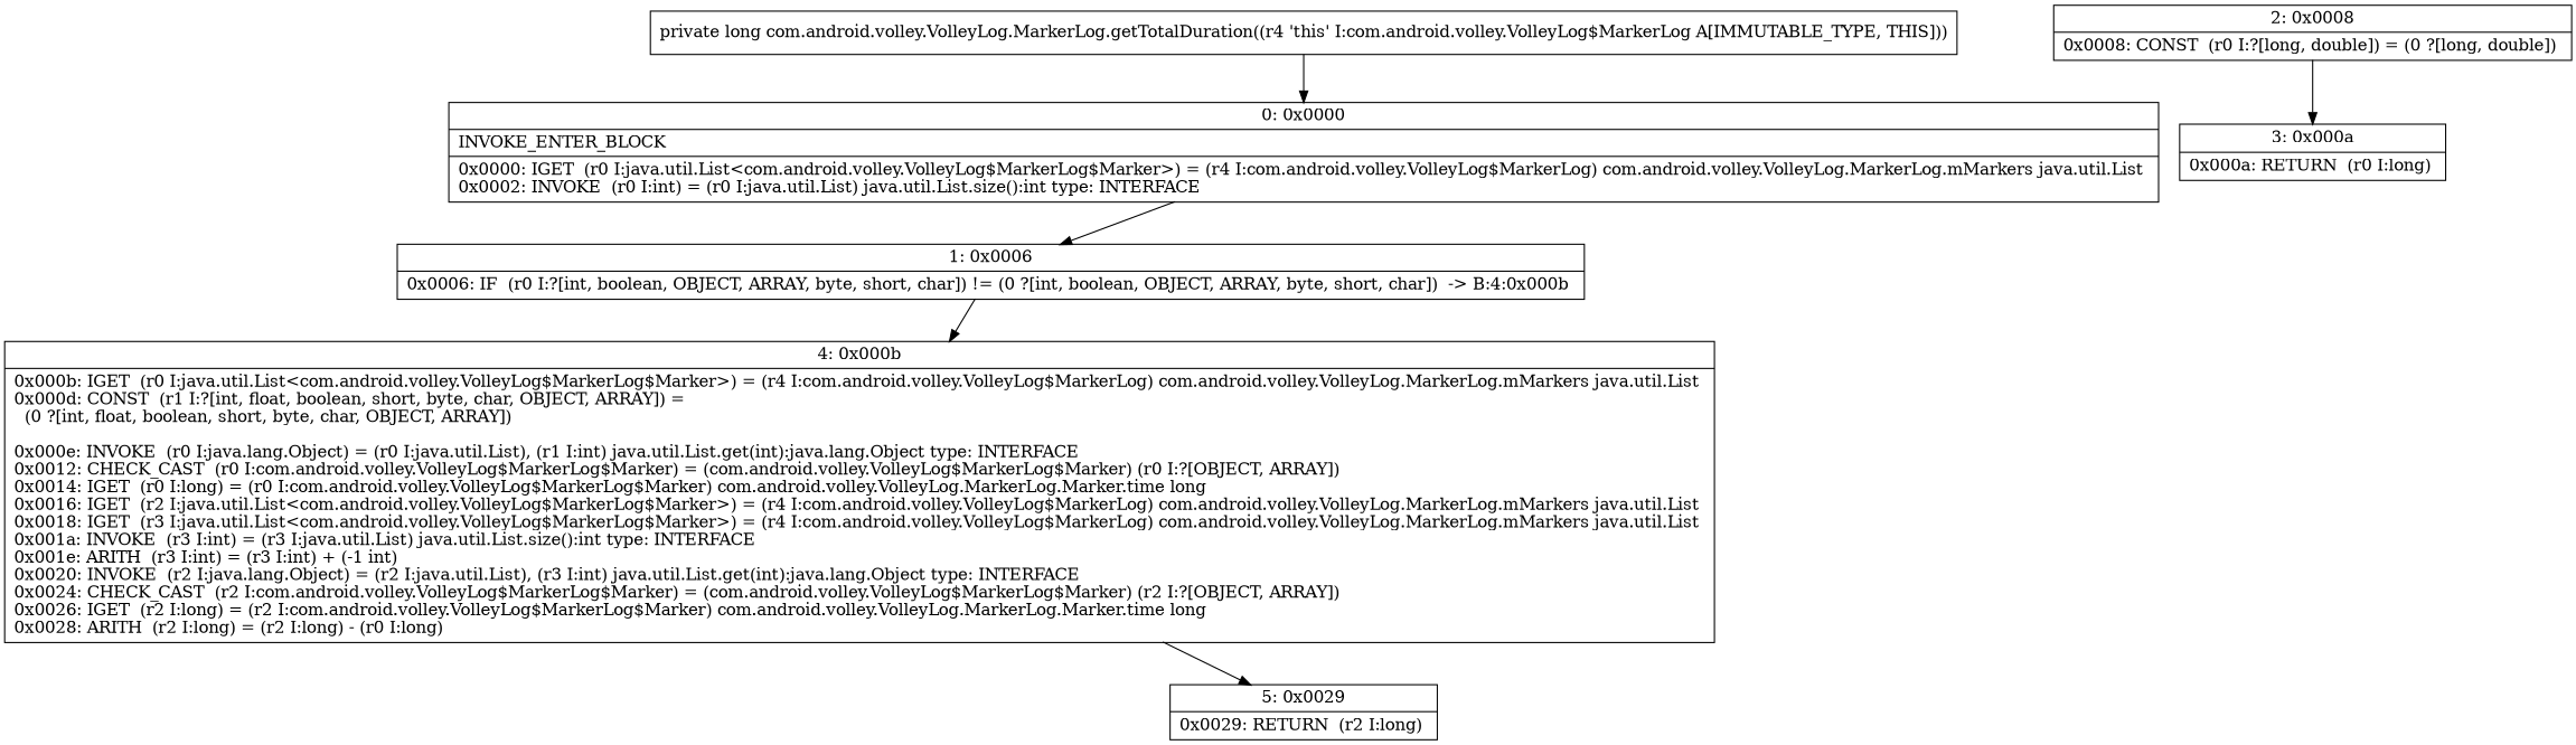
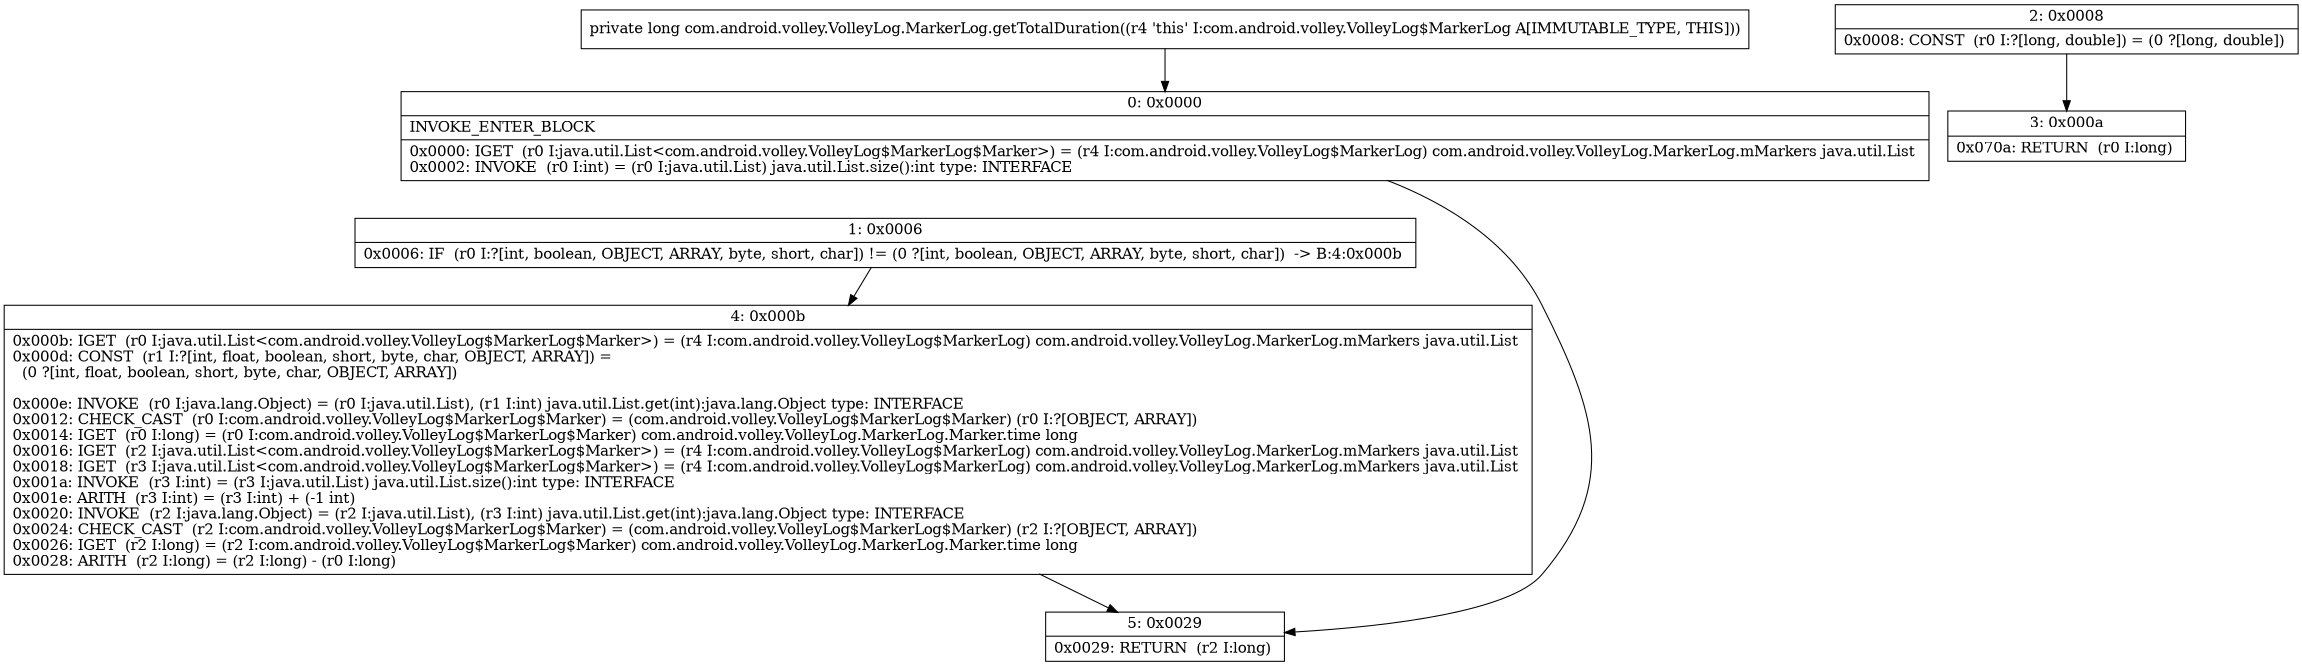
  digraph {
    node [shape=record]
    n1 [label="{0\:\ 0x0000|INVOKE_ENTER_BLOCK\l|0x0000: IGET  (r0 I:java.util.List\<com.android.volley.VolleyLog$MarkerLog$Marker\>) = (r4 I:com.android.volley.VolleyLog$MarkerLog) com.android.volley.VolleyLog.MarkerLog.mMarkers java.util.List \l0x0002: INVOKE  (r0 I:int) = (r0 I:java.util.List) java.util.List.size():int type: INTERFACE \l}"]
    n2 [label="{1\:\ 0x0006|0x0006: IF  (r0 I:?[int, boolean, OBJECT, ARRAY, byte, short, char]) != (0 ?[int, boolean, OBJECT, ARRAY, byte, short, char])  \-\> B:4:0x000b \l}"]
    n3 [label="{4\:\ 0x000b|0x000b: IGET  (r0 I:java.util.List\<com.android.volley.VolleyLog$MarkerLog$Marker\>) = (r4 I:com.android.volley.VolleyLog$MarkerLog) com.android.volley.VolleyLog.MarkerLog.mMarkers java.util.List \l0x000d: CONST  (r1 I:?[int, float, boolean, short, byte, char, OBJECT, ARRAY]) = \l  (0 ?[int, float, boolean, short, byte, char, OBJECT, ARRAY])\l \l0x000e: INVOKE  (r0 I:java.lang.Object) = (r0 I:java.util.List), (r1 I:int) java.util.List.get(int):java.lang.Object type: INTERFACE \l0x0012: CHECK_CAST  (r0 I:com.android.volley.VolleyLog$MarkerLog$Marker) = (com.android.volley.VolleyLog$MarkerLog$Marker) (r0 I:?[OBJECT, ARRAY]) \l0x0014: IGET  (r0 I:long) = (r0 I:com.android.volley.VolleyLog$MarkerLog$Marker) com.android.volley.VolleyLog.MarkerLog.Marker.time long \l0x0016: IGET  (r2 I:java.util.List\<com.android.volley.VolleyLog$MarkerLog$Marker\>) = (r4 I:com.android.volley.VolleyLog$MarkerLog) com.android.volley.VolleyLog.MarkerLog.mMarkers java.util.List \l0x0018: IGET  (r3 I:java.util.List\<com.android.volley.VolleyLog$MarkerLog$Marker\>) = (r4 I:com.android.volley.VolleyLog$MarkerLog) com.android.volley.VolleyLog.MarkerLog.mMarkers java.util.List \l0x001a: INVOKE  (r3 I:int) = (r3 I:java.util.List) java.util.List.size():int type: INTERFACE \l0x001e: ARITH  (r3 I:int) = (r3 I:int) + (\-1 int) \l0x0020: INVOKE  (r2 I:java.lang.Object) = (r2 I:java.util.List), (r3 I:int) java.util.List.get(int):java.lang.Object type: INTERFACE \l0x0024: CHECK_CAST  (r2 I:com.android.volley.VolleyLog$MarkerLog$Marker) = (com.android.volley.VolleyLog$MarkerLog$Marker) (r2 I:?[OBJECT, ARRAY]) \l0x0026: IGET  (r2 I:long) = (r2 I:com.android.volley.VolleyLog$MarkerLog$Marker) com.android.volley.VolleyLog.MarkerLog.Marker.time long \l0x0028: ARITH  (r2 I:long) = (r2 I:long) \- (r0 I:long) \l}"]
    n4 [label="{2\:\ 0x0008|0x0008: CONST  (r0 I:?[long, double]) = (0 ?[long, double]) \l}"]
-   n5 [label="{3\:\ 0x000a|0x000a: RETURN  (r0 I:long) \l}"]
+   n5 [label="{3\:\ 0x000a|0x070a: RETURN  (r0 I:long) \l}"]
    n6 [label="{5\:\ 0x0029|0x0029: RETURN  (r2 I:long) \l}"]
    n7 [label="{private long com.android.volley.VolleyLog.MarkerLog.getTotalDuration((r4 'this' I:com.android.volley.VolleyLog$MarkerLog A[IMMUTABLE_TYPE, THIS])) }"]
-   n1 -> n2
+   n1 -> n6
    n2 -> n3
    n3 -> n6
    n4 -> n5
    n7 -> n1
  }
